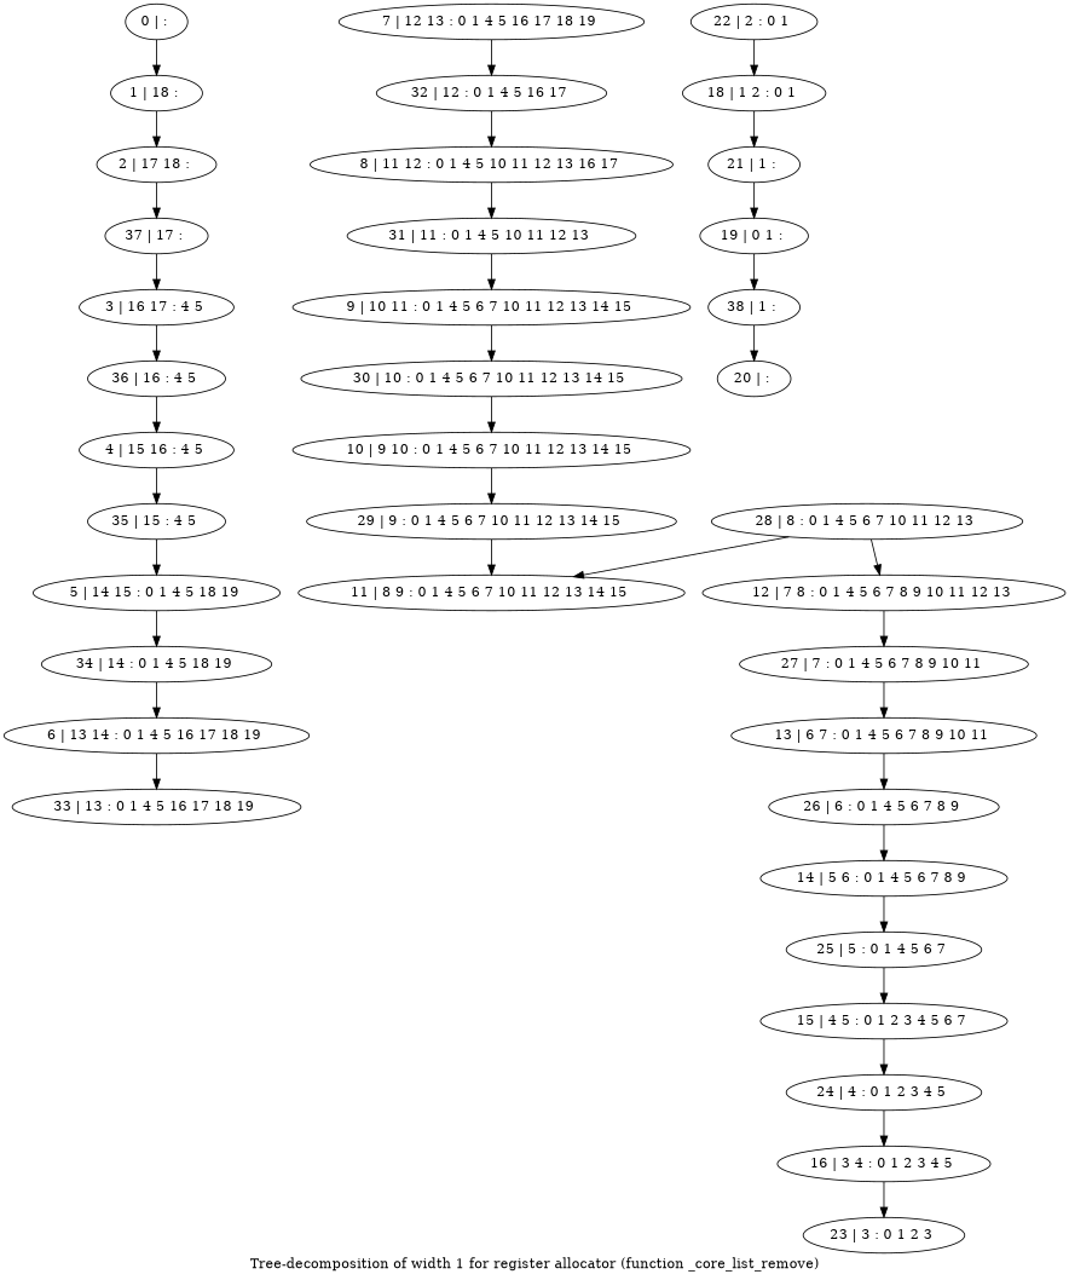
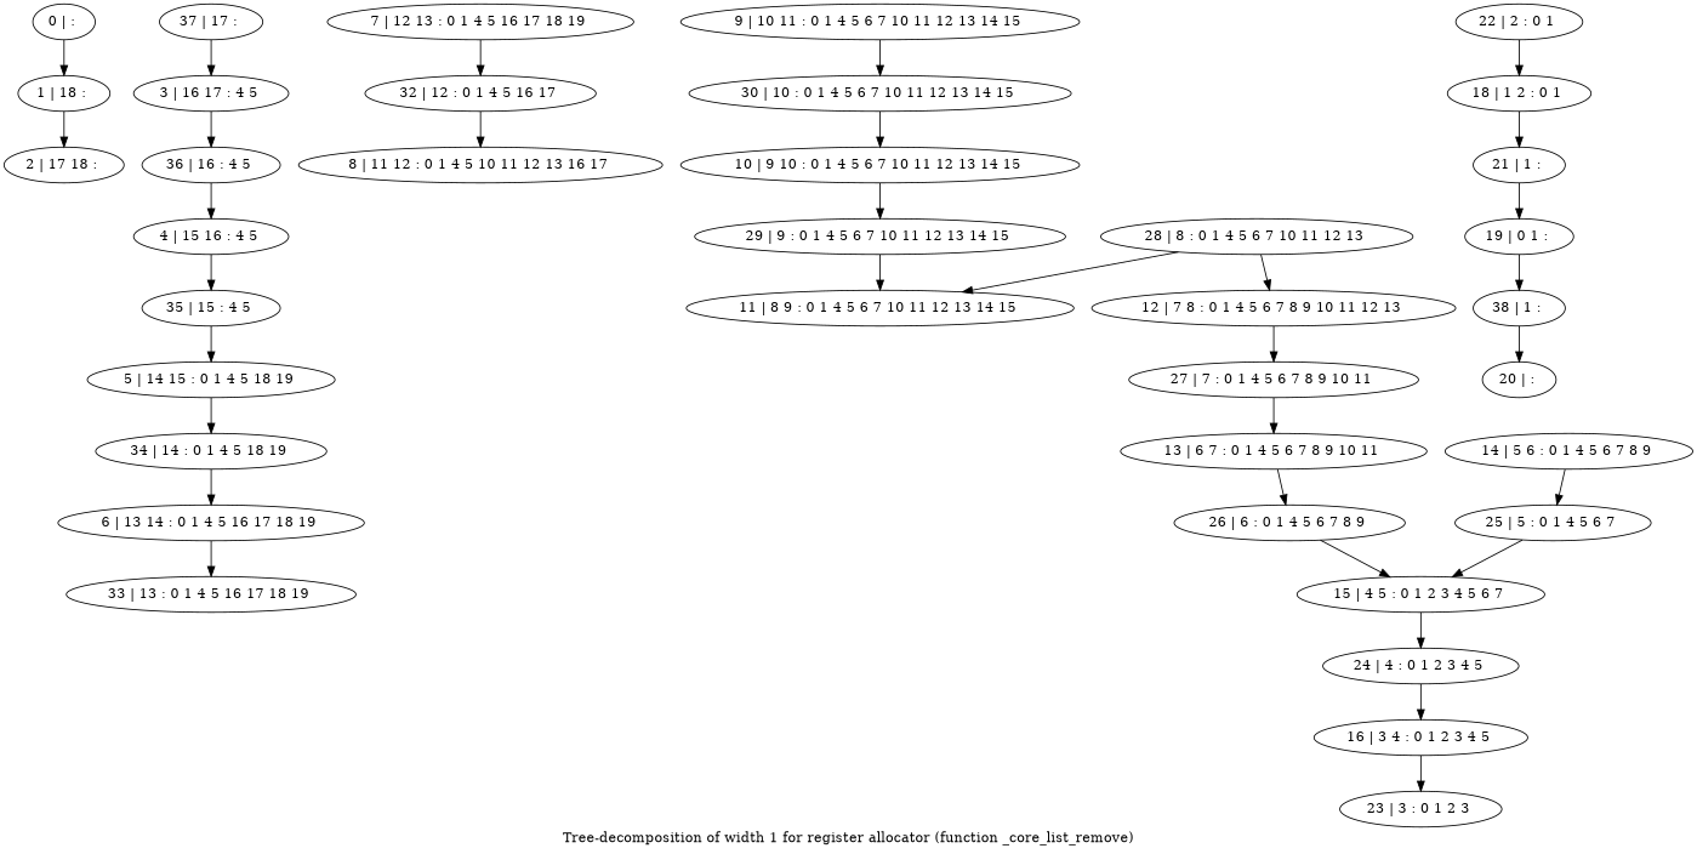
  digraph {
    label="Tree-decomposition of width 1 for register allocator (function _core_list_remove)"
    n1 [label="0 | : "]
    n2 [label="1 | 18 : "]
    n3 [label="2 | 17 18 : "]
    n4 [label="37 | 17 : "]
    n5 [label="3 | 16 17 : 4 5 "]
    n6 [label="36 | 16 : 4 5 "]
    n7 [label="4 | 15 16 : 4 5 "]
    n8 [label="35 | 15 : 4 5 "]
    n9 [label="5 | 14 15 : 0 1 4 5 18 19 "]
    n10 [label="34 | 14 : 0 1 4 5 18 19 "]
    n11 [label="6 | 13 14 : 0 1 4 5 16 17 18 19 "]
    n12 [label="33 | 13 : 0 1 4 5 16 17 18 19 "]
    n13 [label="7 | 12 13 : 0 1 4 5 16 17 18 19 "]
    n14 [label="32 | 12 : 0 1 4 5 16 17 "]
    n15 [label="8 | 11 12 : 0 1 4 5 10 11 12 13 16 17 "]
-   n16 [label="31 | 11 : 0 1 4 5 10 11 12 13 "]
    n17 [label="9 | 10 11 : 0 1 4 5 6 7 10 11 12 13 14 15 "]
    n18 [label="30 | 10 : 0 1 4 5 6 7 10 11 12 13 14 15 "]
    n19 [label="10 | 9 10 : 0 1 4 5 6 7 10 11 12 13 14 15 "]
    n20 [label="29 | 9 : 0 1 4 5 6 7 10 11 12 13 14 15 "]
    n21 [label="11 | 8 9 : 0 1 4 5 6 7 10 11 12 13 14 15 "]
    n22 [label="28 | 8 : 0 1 4 5 6 7 10 11 12 13 "]
    n23 [label="12 | 7 8 : 0 1 4 5 6 7 8 9 10 11 12 13 "]
    n24 [label="27 | 7 : 0 1 4 5 6 7 8 9 10 11 "]
    n25 [label="13 | 6 7 : 0 1 4 5 6 7 8 9 10 11 "]
    n26 [label="26 | 6 : 0 1 4 5 6 7 8 9 "]
    n27 [label="14 | 5 6 : 0 1 4 5 6 7 8 9 "]
    n28 [label="25 | 5 : 0 1 4 5 6 7 "]
    n29 [label="15 | 4 5 : 0 1 2 3 4 5 6 7 "]
    n30 [label="24 | 4 : 0 1 2 3 4 5 "]
    n31 [label="16 | 3 4 : 0 1 2 3 4 5 "]
    n32 [label="23 | 3 : 0 1 2 3 "]
    n33 [label="22 | 2 : 0 1 "]
    n34 [label="18 | 1 2 : 0 1 "]
    n35 [label="21 | 1 : "]
    n36 [label="19 | 0 1 : "]
    n37 [label="38 | 1 : "]
    n38 [label="20 | : "]
    n1 -> n2
    n2 -> n3
-   n3 -> n4
    n4 -> n5
    n5 -> n6
    n6 -> n7
    n7 -> n8
    n8 -> n9
    n9 -> n10
    n10 -> n11
    n11 -> n12
    n13 -> n14
    n14 -> n15
-   n15 -> n16
-   n16 -> n17
    n17 -> n18
    n18 -> n19
    n19 -> n20
    n20 -> n21
    n22 -> n21
    n22 -> n23
    n23 -> n24
    n24 -> n25
    n25 -> n26
-   n26 -> n27
+   n26 -> n29
    n27 -> n28
    n28 -> n29
    n29 -> n30
    n30 -> n31
    n31 -> n32
    n33 -> n34
    n34 -> n35
    n35 -> n36
    n36 -> n37
    n37 -> n38
  }
